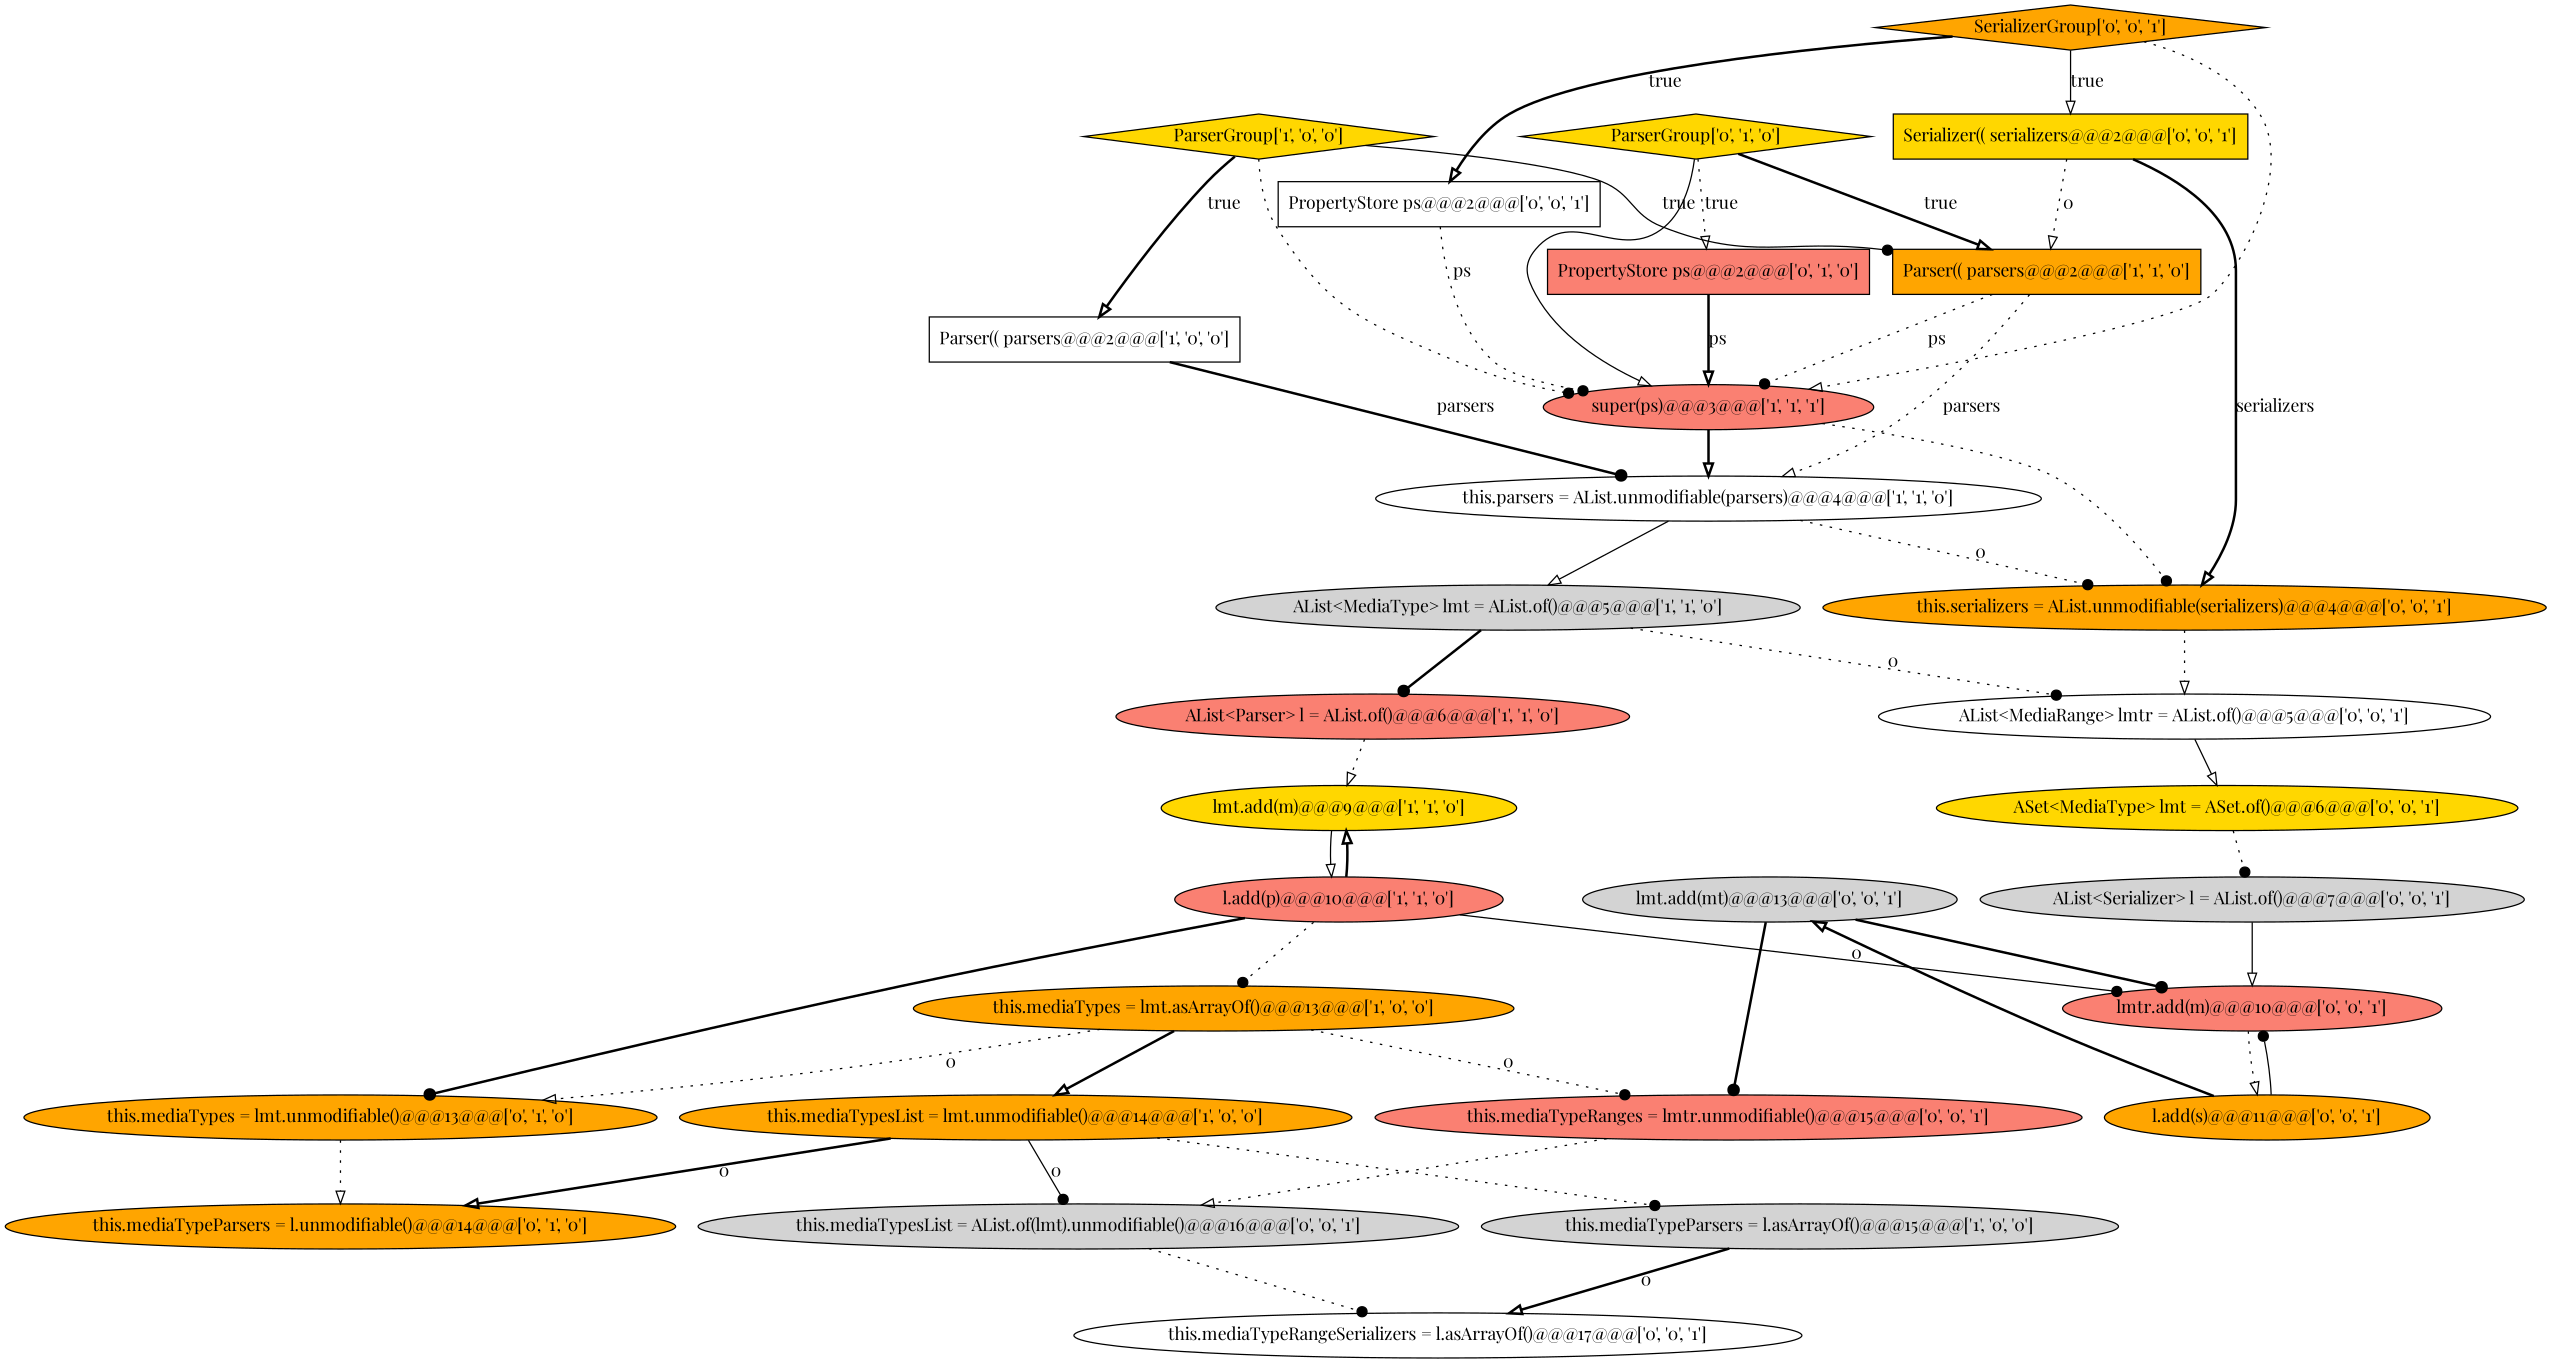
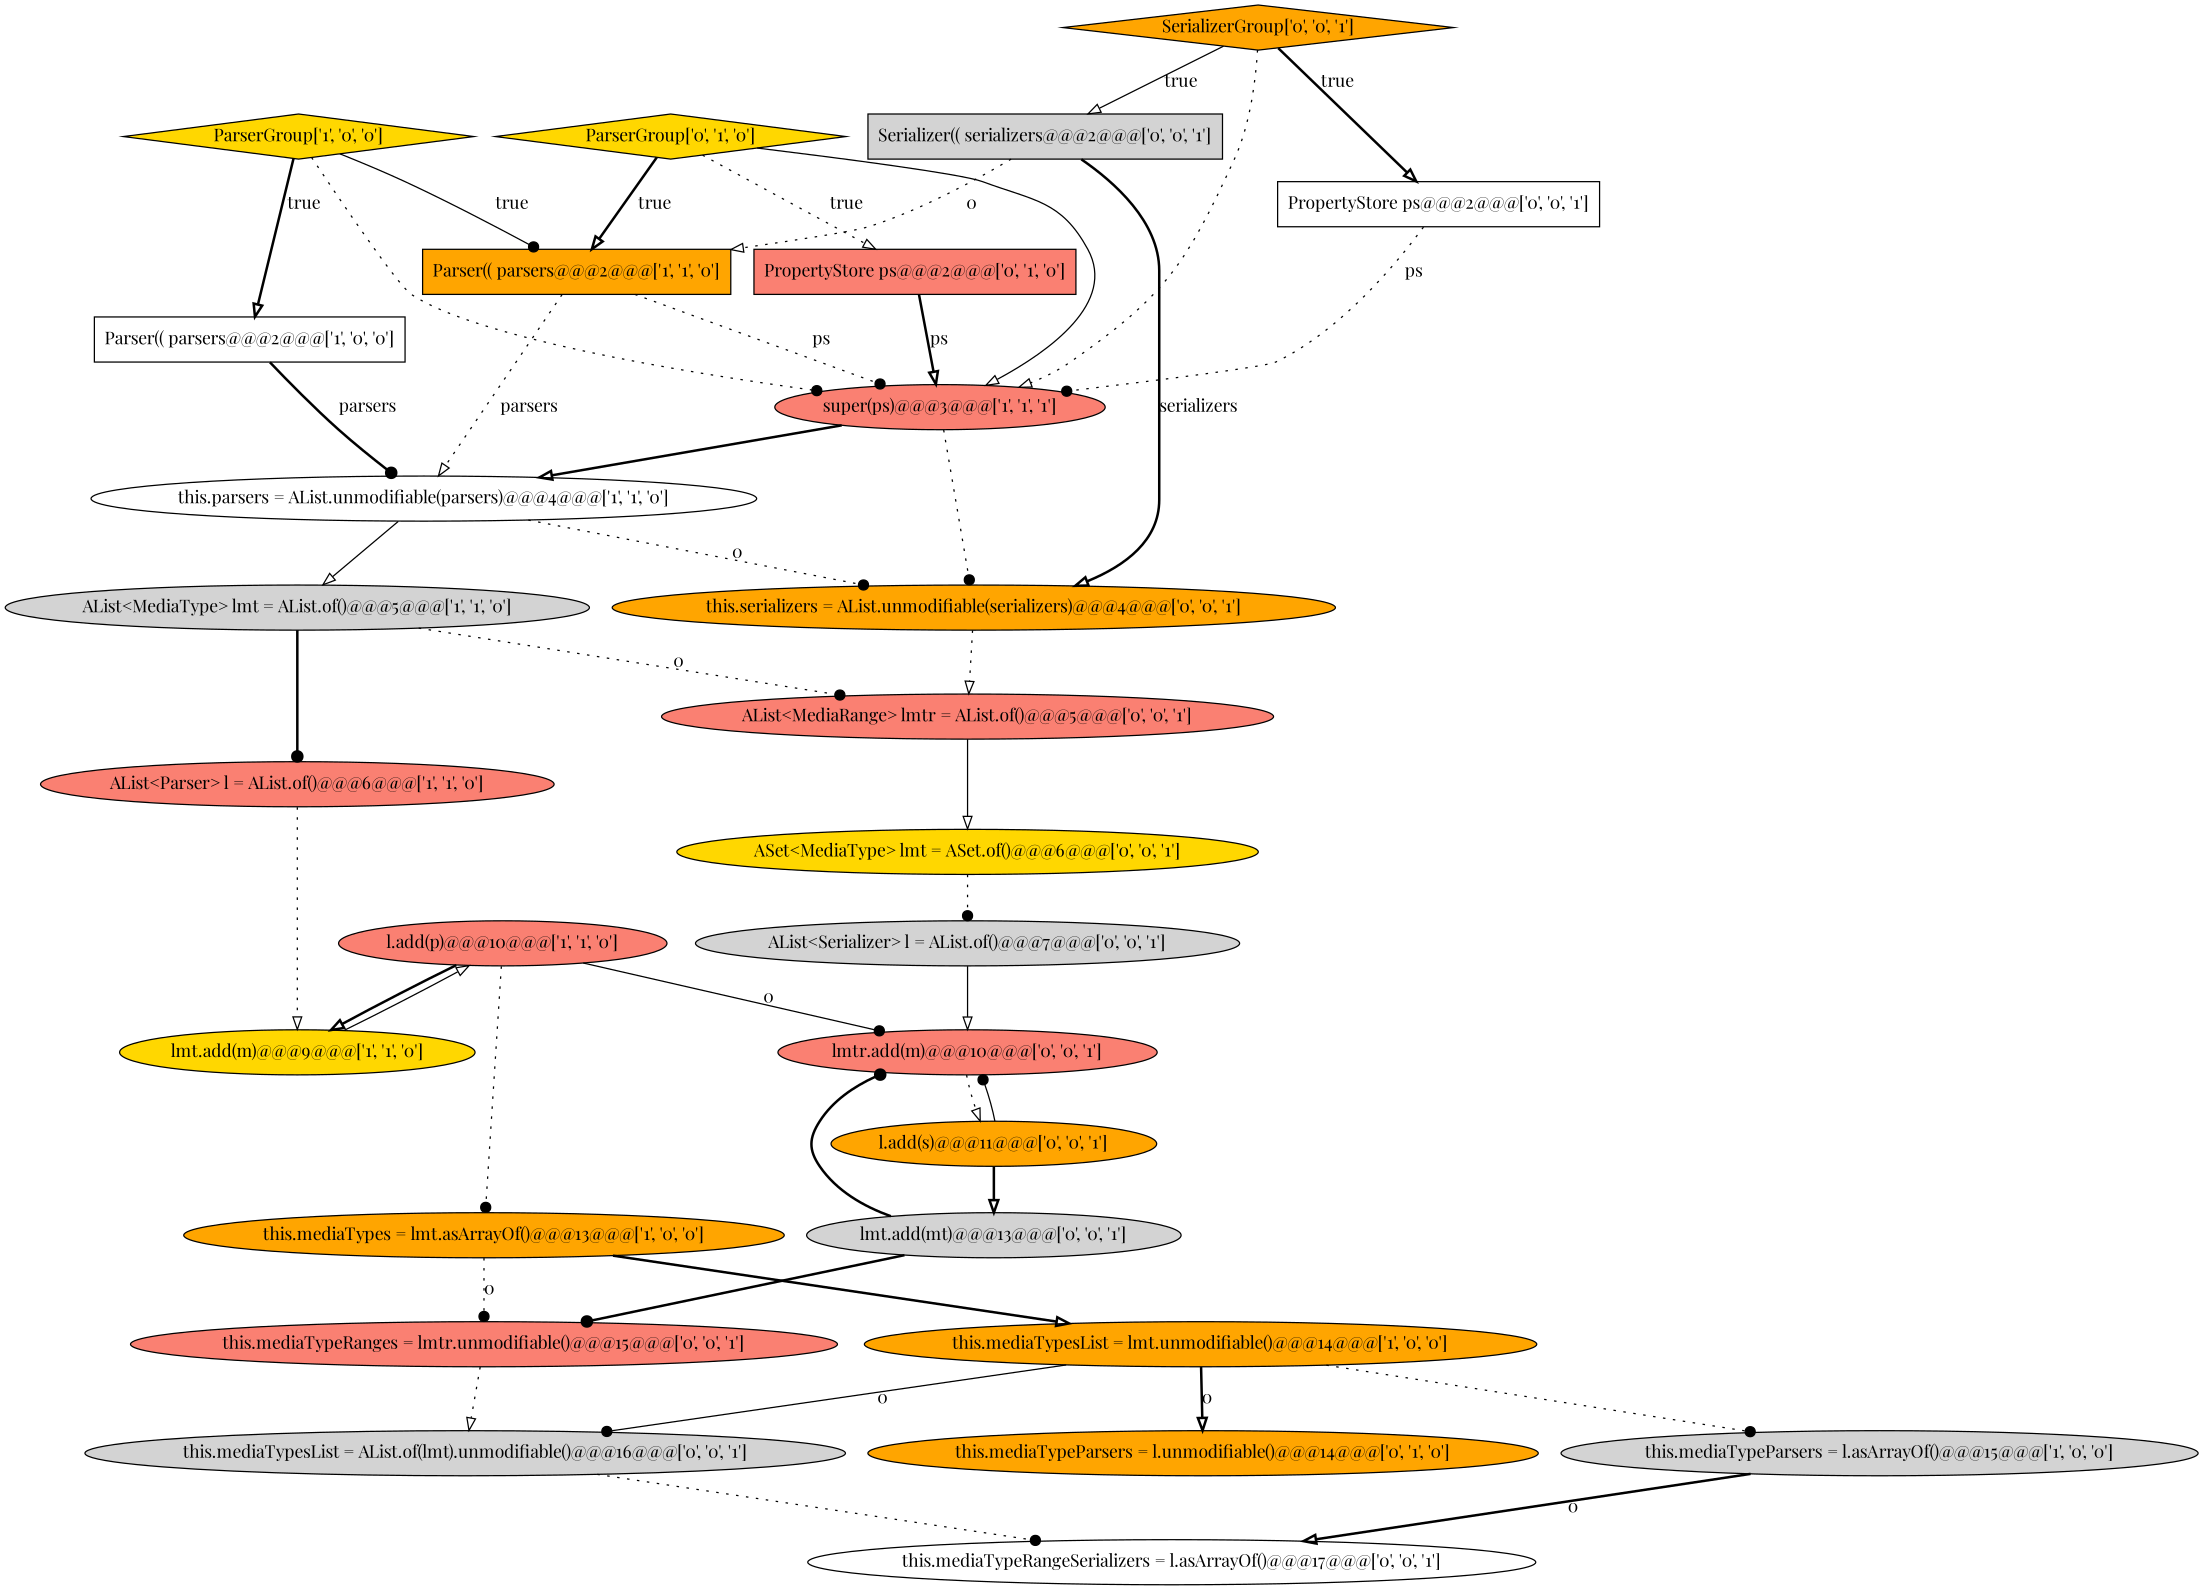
  digraph {
    fontname="Playfair Display"
    node [fillcolor=orange fontname="Playfair Display" shape=ellipse style=filled]
    edge [arrowhead=onormal fontname="Playfair Display" style=dotted]
    n1 [label="this.mediaTypeParsers = l.unmodifiable()@@@14@@@['0', '1', '0']"]
-   n2 [fillcolor=white label="AList<MediaRange> lmtr = AList.of()@@@5@@@['0', '0', '1']"]
+   n2 [fillcolor=salmon label="AList<MediaRange> lmtr = AList.of()@@@5@@@['0', '0', '1']"]
    n3 [fillcolor=gold label="ASet<MediaType> lmt = ASet.of()@@@6@@@['0', '0', '1']"]
    n4 [fillcolor=lightgrey label="AList<Serializer> l = AList.of()@@@7@@@['0', '0', '1']"]
    n5 [label="this.mediaTypes = lmt.asArrayOf()@@@13@@@['1', '0', '0']"]
-   n6 [label="this.mediaTypes = lmt.unmodifiable()@@@13@@@['0', '1', '0']"]
    n7 [label="this.mediaTypesList = lmt.unmodifiable()@@@14@@@['1', '0', '0']"]
    n8 [fillcolor=salmon label="this.mediaTypeRanges = lmtr.unmodifiable()@@@15@@@['0', '0', '1']"]
    n9 [fillcolor=lightgrey label="this.mediaTypesList = AList.of(lmt).unmodifiable()@@@16@@@['0', '0', '1']"]
    n10 [fillcolor=lightgrey label="this.mediaTypeParsers = l.asArrayOf()@@@15@@@['1', '0', '0']"]
    n11 [fillcolor=salmon label="AList<Parser> l = AList.of()@@@6@@@['1', '1', '0']"]
    n12 [fillcolor=gold label="lmt.add(m)@@@9@@@['1', '1', '0']"]
    n13 [fillcolor=salmon label="l.add(p)@@@10@@@['1', '1', '0']"]
    n14 [fillcolor=white label="this.mediaTypeRangeSerializers = l.asArrayOf()@@@17@@@['0', '0', '1']"]
    n15 [label="SerializerGroup['0', '0', '1']" shape=diamond]
    n16 [fillcolor=salmon label="super(ps)@@@3@@@['1', '1', '1']"]
    n17 [fillcolor=white label="PropertyStore ps@@@2@@@['0', '0', '1']" shape=box]
-   n18 [fillcolor=gold label="Serializer(( serializers@@@2@@@['0', '0', '1']" shape=box]
+   n18 [fillcolor=lightgrey label="Serializer(( serializers@@@2@@@['0', '0', '1']" shape=box]
    n19 [fillcolor=white label="this.parsers = AList.unmodifiable(parsers)@@@4@@@['1', '1', '0']"]
    n20 [label="this.serializers = AList.unmodifiable(serializers)@@@4@@@['0', '0', '1']"]
    n21 [label="Parser(( parsers@@@2@@@['1', '1', '0']" shape=box]
    n22 [fillcolor=salmon label="lmtr.add(m)@@@10@@@['0', '0', '1']"]
    n23 [label="l.add(s)@@@11@@@['0', '0', '1']"]
    n24 [fillcolor=lightgrey label="AList<MediaType> lmt = AList.of()@@@5@@@['1', '1', '0']"]
    n25 [fillcolor=white label="Parser(( parsers@@@2@@@['1', '0', '0']" shape=box]
    n26 [fillcolor=lightgrey label="lmt.add(mt)@@@13@@@['0', '0', '1']"]
    n27 [fillcolor=gold label="ParserGroup['1', '0', '0']" shape=diamond]
    n28 [fillcolor=gold label="ParserGroup['0', '1', '0']" shape=diamond]
    n29 [fillcolor=salmon label="PropertyStore ps@@@2@@@['0', '1', '0']" shape=box]
    n2 -> n3 [style=solid]
    n3 -> n4 [arrowhead=dot]
    n4 -> n22 [style=solid]
-   n5 -> n6 [label=0]
    n5 -> n7 [style=bold]
    n5 -> n8 [arrowhead=dot label=0]
-   n6 -> n1
    n7 -> n1 [label=0 style=bold]
    n7 -> n9 [arrowhead=dot label=0 style=solid]
    n7 -> n10 [arrowhead=dot]
    n8 -> n9
    n9 -> n14 [arrowhead=dot]
    n10 -> n14 [label=0 style=bold]
    n11 -> n12
    n12 -> n13 [style=solid]
    n13 -> n5 [arrowhead=dot]
-   n13 -> n6 [arrowhead=dot style=bold]
    n13 -> n12 [style=bold]
    n13 -> n22 [arrowhead=dot label=0 style=solid]
    n15 -> n16
    n15 -> n17 [label=true style=bold]
    n15 -> n18 [label=true style=solid]
    n16 -> n19 [style=bold]
    n16 -> n20 [arrowhead=dot]
    n17 -> n16 [arrowhead=dot label=ps]
    n18 -> n20 [label=serializers style=bold]
    n18 -> n21 [label=0]
    n19 -> n20 [arrowhead=dot label=0]
    n19 -> n24 [style=solid]
    n20 -> n2
    n21 -> n16 [arrowhead=dot label=ps]
    n21 -> n19 [label=parsers]
    n22 -> n23
    n23 -> n22 [arrowhead=dot style=solid]
    n23 -> n26 [style=bold]
    n24 -> n2 [arrowhead=dot label=0]
    n24 -> n11 [arrowhead=dot style=bold]
    n25 -> n19 [arrowhead=dot label=parsers style=bold]
    n26 -> n8 [arrowhead=dot style=bold]
    n26 -> n22 [arrowhead=dot style=bold]
    n27 -> n16 [arrowhead=dot]
    n27 -> n21 [arrowhead=dot label=true style=solid]
    n27 -> n25 [label=true style=bold]
    n28 -> n16 [style=solid]
    n28 -> n21 [label=true style=bold]
    n28 -> n29 [label=true]
    n29 -> n16 [label=ps style=bold]
  }
